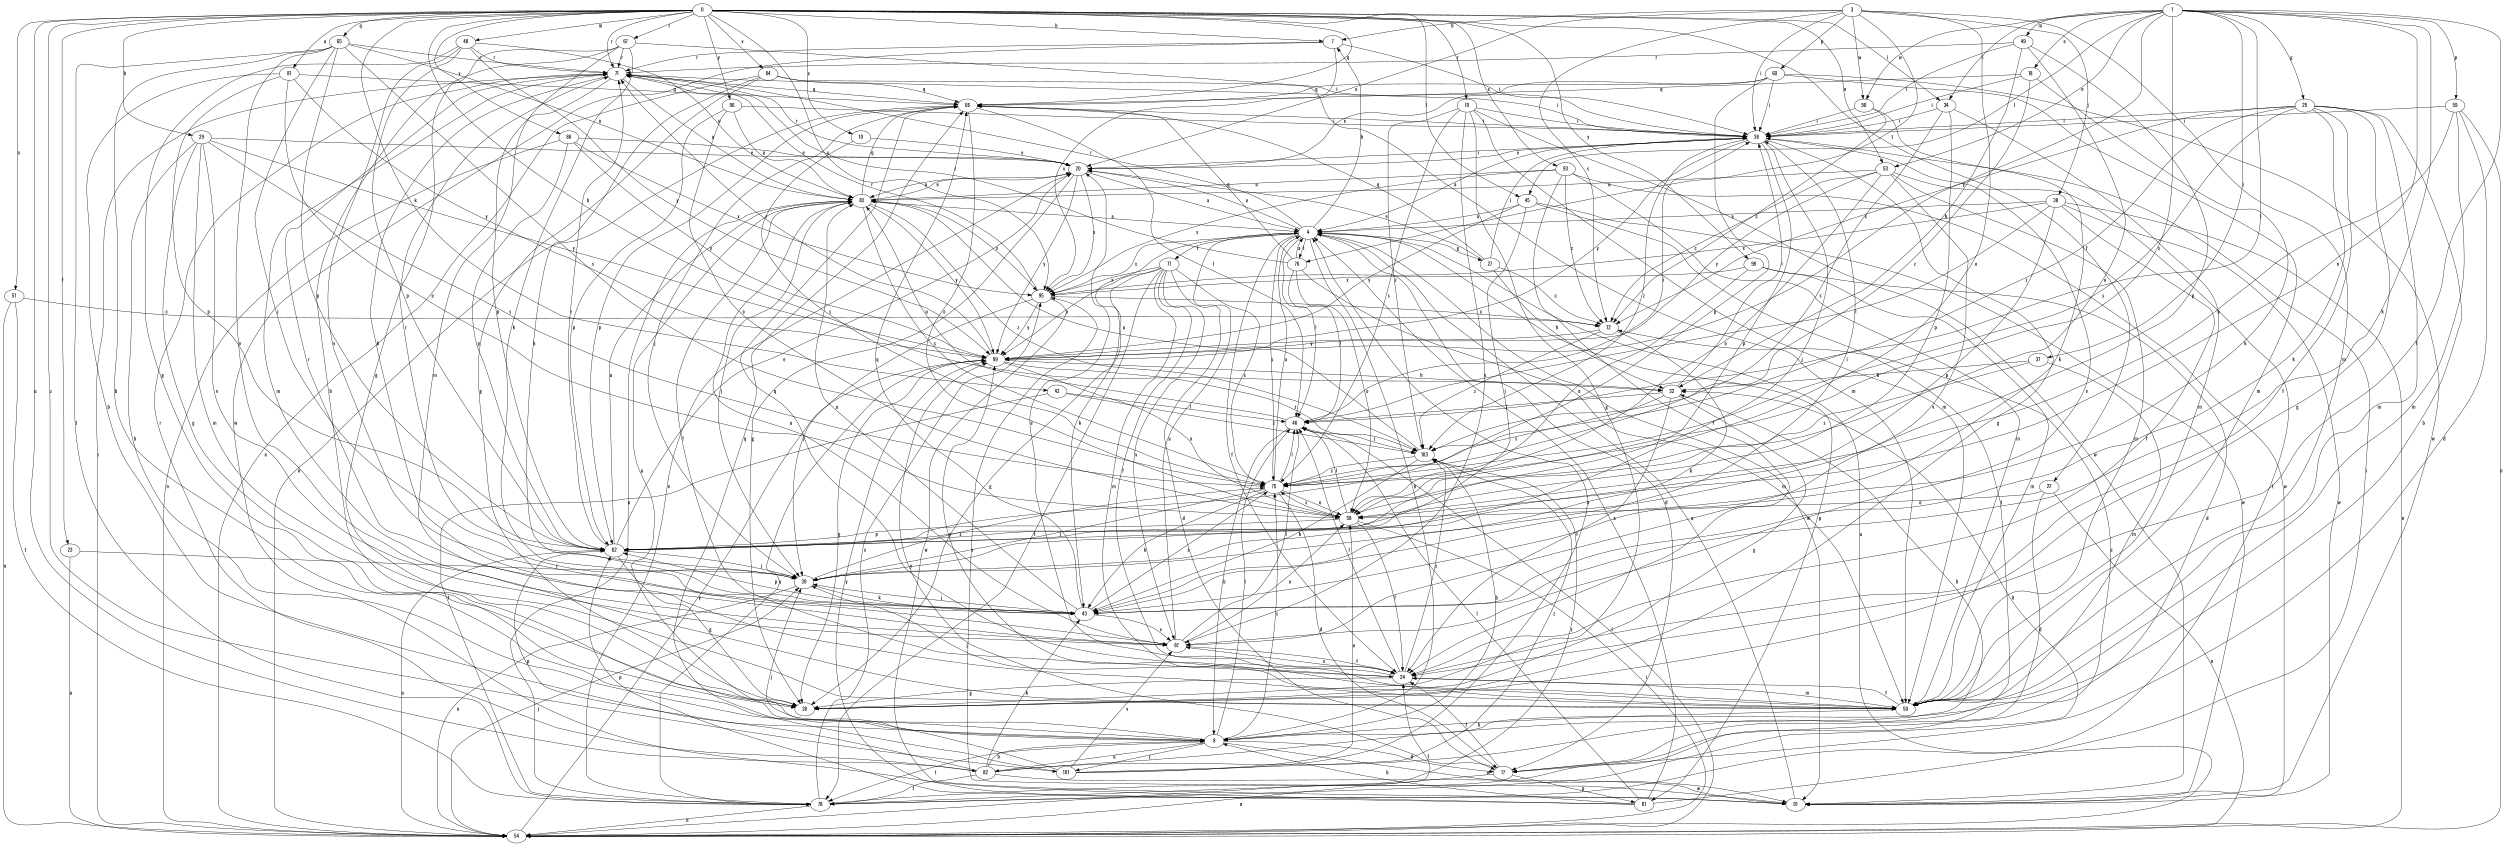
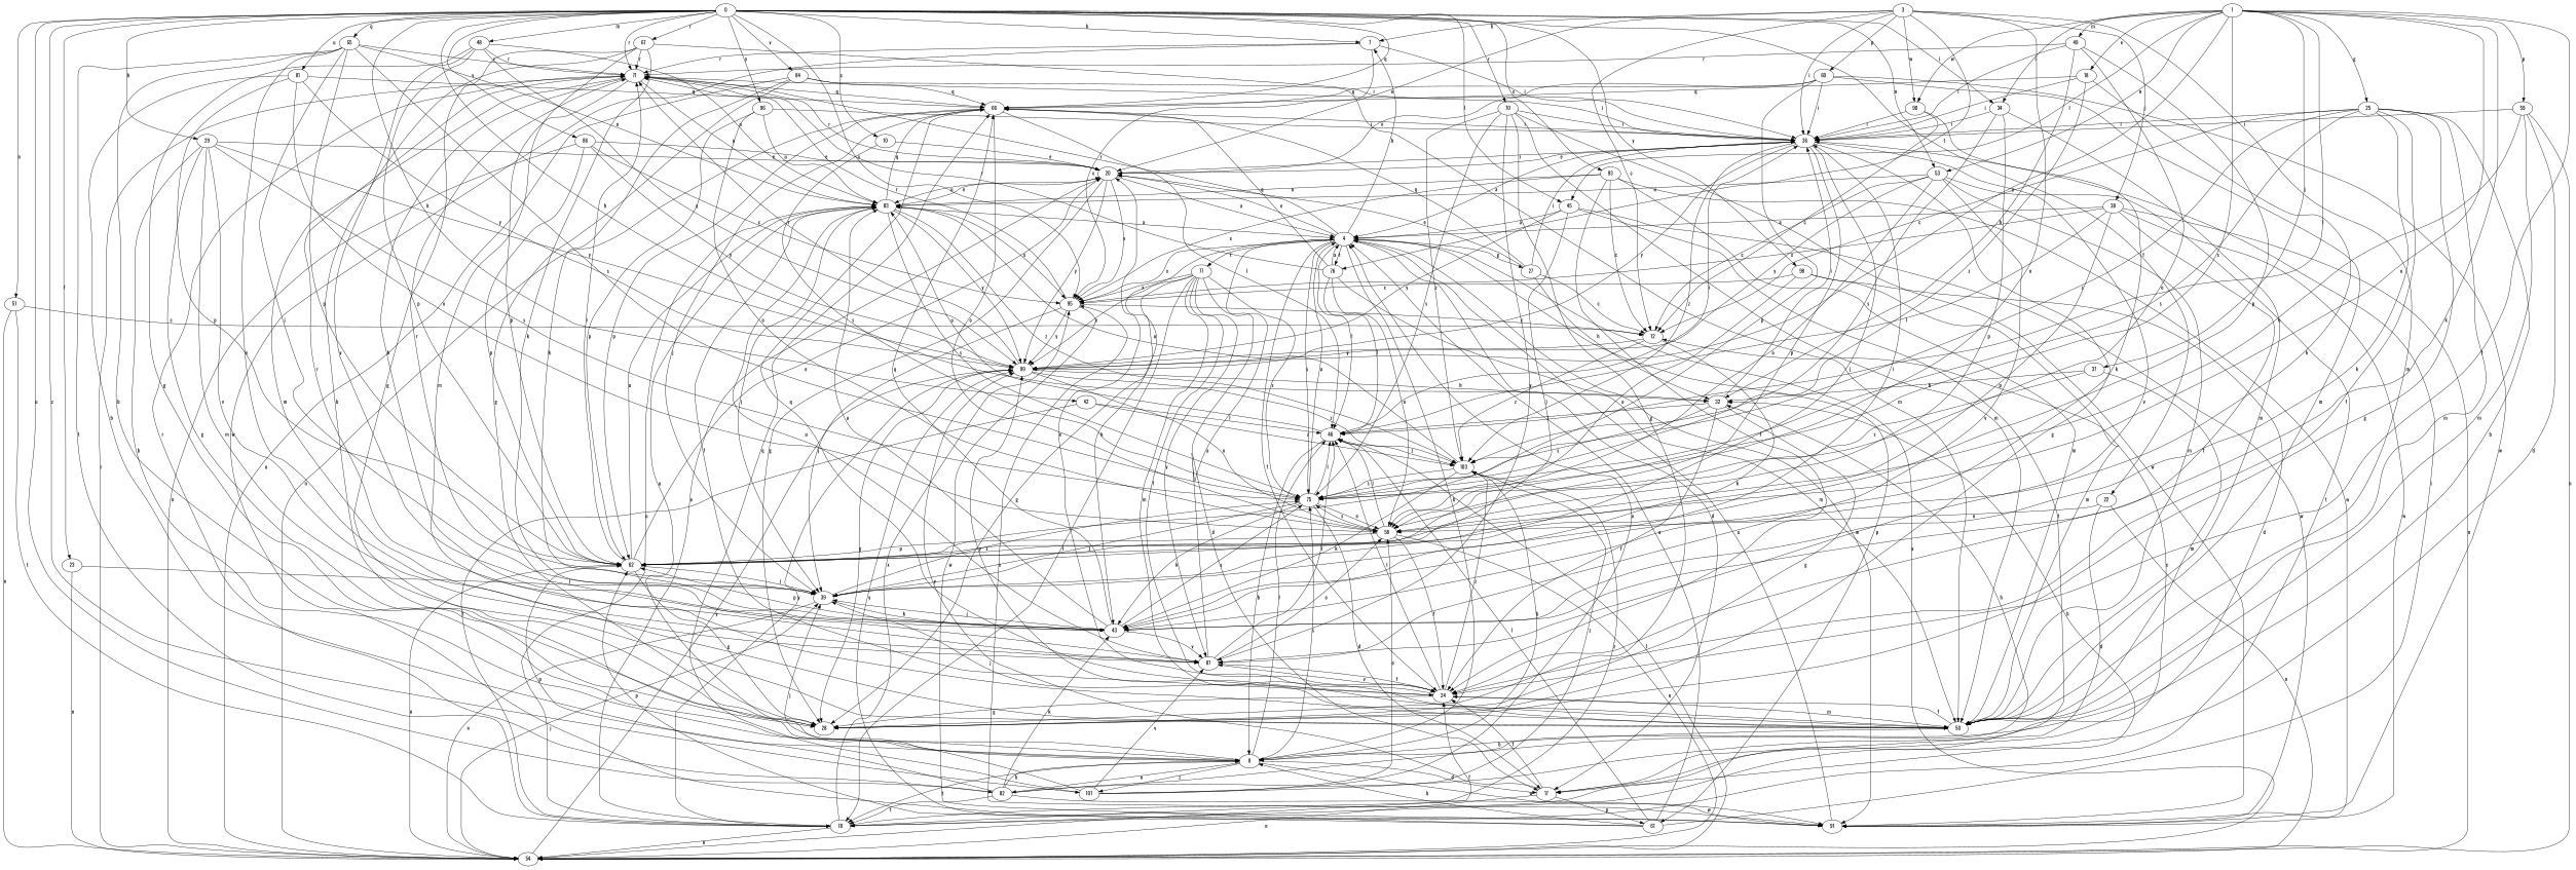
  strict digraph {
    fontname=Oswald
    node [fontname=Oswald]
    edge [fontname=Oswald]
    0
    7
    10
    22
    23
    29
    32
    34
    42
    45
    48
    51
    53
    65
    66
    67
    70
    71
    81
    82
    84
    86
    93
    95
    96
    98
    101
    36
    91
    75
    20
    58
    17
    54
    39
    99
    50
    8
    28
    87
    24
    46
    62
    78
    103
    4
    83
    12
    43
    1
    18
    25
    37
    49
    59
    90
    3
    38
    60
    76
    27
    61
    77
    0 -> 7 [label=b]
    0 -> 10 [label=c]
    0 -> 22 [label=f]
    0 -> 23 [label=f]
    0 -> 29 [label=h]
    0 -> 32 [label=h]
    0 -> 34 [label=i]
    0 -> 42 [label=k]
    0 -> 45 [label=l]
    0 -> 48 [label=m]
    0 -> 51 [label=n]
    0 -> 53 [label=n]
    0 -> 65 [label=q]
    0 -> 66 [label=q]
    0 -> 67 [label=r]
    0 -> 70 [label=r]
    0 -> 71 [label=r]
    0 -> 81 [label=u]
    0 -> 82 [label=u]
    0 -> 84 [label=v]
    0 -> 86 [label=v]
    0 -> 93 [label=x]
    0 -> 95 [label=x]
    0 -> 96 [label=y]
    0 -> 98 [label=y]
    0 -> 101 [label=z]
    7 -> 71 [label=r]
    7 -> 95 [label=x]
    7 -> 36 [label=i]
    7 -> 91 [label=w]
    10 -> 75 [label=s]
    10 -> 20 [label=e]
    22 -> 58 [label=o]
    22 -> 17 [label=d]
    22 -> 54 [label=n]
    23 -> 54 [label=n]
    23 -> 39 [label=j]
    29 -> 75 [label=s]
    29 -> 20 [label=e]
    29 -> 99 [label=y]
    29 -> 50 [label=m]
    29 -> 8 [label=b]
    29 -> 28 [label=g]
    29 -> 87 [label=v]
    32 -> 36 [label=i]
    32 -> 75 [label=s]
    32 -> 28 [label=g]
    32 -> 24 [label=f]
    32 -> 46 [label=l]
    34 -> 36 [label=i]
    34 -> 75 [label=s]
    34 -> 50 [label=m]
    34 -> 62 [label=p]
    42 -> 46 [label=l]
    42 -> 78 [label=t]
    42 -> 103 [label=z]
    45 -> 91 [label=w]
    45 -> 39 [label=j]
    45 -> 99 [label=y]
    45 -> 78 [label=t]
    45 -> 4 [label=a]
    48 -> 71 [label=r]
    48 -> 99 [label=y]
    48 -> 28 [label=g]
    48 -> 87 [label=v]
    48 -> 62 [label=p]
    48 -> 83 [label=u]
    51 -> 54 [label=n]
    51 -> 78 [label=t]
    51 -> 12 [label=c]
    53 -> 58 [label=o]
    53 -> 99 [label=y]
    53 -> 50 [label=m]
    53 -> 87 [label=v]
    53 -> 78 [label=t]
    53 -> 83 [label=u]
    53 -> 12 [label=c]
    65 -> 71 [label=r]
    65 -> 75 [label=s]
    65 -> 39 [label=j]
    65 -> 8 [label=b]
    65 -> 87 [label=v]
    65 -> 62 [label=p]
    65 -> 78 [label=t]
    65 -> 83 [label=u]
    66 -> 36 [label=i]
    66 -> 58 [label=o]
    66 -> 54 [label=n]
    66 -> 39 [label=j]
    66 -> 46 [label=l]
    66 -> 62 [label=p]
    67 -> 71 [label=r]
    67 -> 36 [label=i]
    67 -> 50 [label=m]
    67 -> 8 [label=b]
    67 -> 28 [label=g]
    67 -> 43 [label=k]
    70 -> 36 [label=i]
    70 -> 91 [label=w]
    70 -> 75 [label=s]
    70 -> 50 [label=m]
    70 -> 28 [label=g]
    70 -> 87 [label=v]
    70 -> 103 [label=z]
    71 -> 66 [label=q]
    71 -> 36 [label=i]
    71 -> 50 [label=m]
    71 -> 62 [label=p]
    71 -> 83 [label=u]
    71 -> 43 [label=k]
    81 -> 66 [label=q]
    81 -> 58 [label=o]
    81 -> 99 [label=y]
    81 -> 8 [label=b]
    81 -> 62 [label=p]
    82 -> 32 [label=h]
    82 -> 71 [label=r]
    82 -> 91 [label=w]
    82 -> 8 [label=b]
    82 -> 62 [label=p]
    82 -> 78 [label=t]
    82 -> 12 [label=c]
    82 -> 43 [label=k]
    84 -> 66 [label=q]
    84 -> 54 [label=n]
    84 -> 50 [label=m]
    84 -> 28 [label=g]
    84 -> 43 [label=k]
    86 -> 95 [label=x]
    86 -> 20 [label=e]
    86 -> 54 [label=n]
    86 -> 99 [label=y]
    86 -> 62 [label=p]
    93 -> 95 [label=x]
    93 -> 91 [label=w]
    93 -> 50 [label=m]
    93 -> 24 [label=f]
    93 -> 83 [label=u]
    93 -> 12 [label=c]
    95 -> 71 [label=r]
    95 -> 91 [label=w]
    95 -> 39 [label=j]
    95 -> 99 [label=y]
    95 -> 12 [label=c]
    96 -> 36 [label=i]
    96 -> 58 [label=o]
    96 -> 62 [label=p]
    96 -> 83 [label=u]
    98 -> 95 [label=x]
    98 -> 58 [label=o]
    98 -> 17 [label=d]
    98 -> 50 [label=m]
    101 -> 66 [label=q]
    101 -> 58 [label=o]
    101 -> 39 [label=j]
    101 -> 87 [label=v]
    101 -> 103 [label=z]
    101 -> 4 [label=a]
    36 -> 20 [label=e]
    36 -> 39 [label=j]
    36 -> 99 [label=y]
    36 -> 28 [label=g]
    36 -> 87 [label=v]
    36 -> 62 [label=p]
    36 -> 103 [label=z]
    36 -> 4 [label=a]
    91 -> 95 [label=x]
    91 -> 4 [label=a]
    75 -> 58 [label=o]
    75 -> 17 [label=d]
    75 -> 39 [label=j]
    75 -> 46 [label=l]
    75 -> 4 [label=a]
    75 -> 43 [label=k]
    20 -> 71 [label=r]
    20 -> 95 [label=x]
    20 -> 36 [label=i]
    20 -> 99 [label=y]
    20 -> 28 [label=g]
    20 -> 4 [label=a]
    20 -> 83 [label=u]
    58 -> 75 [label=s]
-   58 -> 54 [label=i]
+   58 -> 54 [label=n]
    58 -> 24 [label=f]
    58 -> 46 [label=l]
    58 -> 62 [label=p]
    17 -> 54 [label=n]
    17 -> 99 [label=y]
    17 -> 24 [label=f]
    17 -> 61 [label=p]
    54 -> 71 [label=r]
    54 -> 39 [label=j]
    54 -> 99 [label=y]
    54 -> 24 [label=f]
    54 -> 46 [label=l]
    54 -> 4 [label=a]
    39 -> 71 [label=r]
    39 -> 36 [label=i]
    39 -> 75 [label=s]
    39 -> 54 [label=n]
    39 -> 43 [label=k]
    99 -> 32 [label=h]
    99 -> 71 [label=r]
    99 -> 58 [label=o]
    99 -> 28 [label=g]
    99 -> 103 [label=z]
    50 -> 39 [label=j]
    50 -> 99 [label=y]
    50 -> 8 [label=b]
    50 -> 24 [label=f]
    8 -> 82 [label=u]
    8 -> 101 [label=z]
    8 -> 91 [label=w]
    8 -> 75 [label=s]
    8 -> 17 [label=d]
    8 -> 46 [label=l]
    8 -> 78 [label=t]
    8 -> 83 [label=u]
    87 -> 71 [label=r]
    87 -> 58 [label=o]
    87 -> 24 [label=f]
    87 -> 46 [label=l]
    87 -> 4 [label=a]
    87 -> 83 [label=u]
    24 -> 66 [label=q]
    24 -> 20 [label=e]
    24 -> 50 [label=m]
    24 -> 28 [label=g]
    24 -> 87 [label=v]
    24 -> 46 [label=l]
    24 -> 103 [label=z]
    46 -> 36 [label=i]
    46 -> 8 [label=b]
    46 -> 103 [label=z]
    46 -> 83 [label=u]
    62 -> 71 [label=r]
    62 -> 20 [label=e]
    62 -> 54 [label=n]
    62 -> 39 [label=j]
    62 -> 28 [label=g]
    62 -> 83 [label=u]
    78 -> 32 [label=h]
    78 -> 95 [label=x]
    78 -> 20 [label=e]
    78 -> 54 [label=n]
    78 -> 99 [label=y]
    78 -> 103 [label=z]
    78 -> 83 [label=u]
    103 -> 75 [label=s]
    103 -> 8 [label=b]
    103 -> 83 [label=u]
    103 -> 43 [label=k]
    4 -> 7 [label=b]
    4 -> 71 [label=r]
    4 -> 95 [label=x]
    4 -> 91 [label=w]
    4 -> 75 [label=s]
    4 -> 20 [label=e]
    4 -> 17 [label=d]
    4 -> 8 [label=b]
    4 -> 24 [label=f]
    4 -> 46 [label=l]
    4 -> 43 [label=k]
    4 -> 76 [label=t]
    4 -> 27 [label=g]
    4 -> 61 [label=p]
    4 -> 77 [label=t]
    83 -> 66 [label=q]
    83 -> 95 [label=x]
    83 -> 75 [label=s]
    83 -> 20 [label=e]
    83 -> 39 [label=j]
    83 -> 99 [label=y]
    83 -> 24 [label=f]
    83 -> 103 [label=z]
    83 -> 4 [label=a]
    12 -> 99 [label=y]
    12 -> 103 [label=z]
    12 -> 43 [label=k]
    43 -> 66 [label=q]
    43 -> 75 [label=s]
    43 -> 39 [label=j]
    43 -> 87 [label=v]
    43 -> 62 [label=p]
    43 -> 83 [label=u]
    1 -> 34 [label=i]
    1 -> 45 [label=l]
    1 -> 53 [label=n]
    1 -> 75 [label=s]
    1 -> 58 [label=o]
    1 -> 99 [label=y]
    1 -> 24 [label=f]
    1 -> 46 [label=l]
    1 -> 43 [label=k]
    1 -> 18 [label=e]
    1 -> 25 [label=g]
    1 -> 37 [label=j]
    1 -> 49 [label=m]
    1 -> 59 [label=p]
    1 -> 90 [label=w]
    18 -> 66 [label=q]
    18 -> 36 [label=i]
    18 -> 103 [label=z]
    18 -> 43 [label=k]
    25 -> 36 [label=i]
    25 -> 75 [label=s]
    25 -> 50 [label=m]
    25 -> 8 [label=b]
    25 -> 28 [label=g]
    25 -> 24 [label=f]
    25 -> 103 [label=z]
    25 -> 12 [label=c]
    25 -> 43 [label=k]
    37 -> 32 [label=h]
    37 -> 75 [label=s]
    37 -> 50 [label=m]
    49 -> 32 [label=h]
    49 -> 71 [label=r]
    49 -> 36 [label=i]
    49 -> 58 [label=o]
    49 -> 62 [label=p]
    59 -> 36 [label=i]
    59 -> 58 [label=o]
    59 -> 17 [label=d]
    59 -> 54 [label=n]
    59 -> 50 [label=m]
    90 -> 36 [label=i]
    90 -> 12 [label=c]
    90 -> 43 [label=k]
    3 -> 7 [label=b]
    3 -> 36 [label=i]
    3 -> 20 [label=e]
    3 -> 58 [label=o]
    3 -> 50 [label=m]
    3 -> 12 [label=c]
    3 -> 90 [label=w]
    3 -> 38 [label=j]
    3 -> 60 [label=p]
    3 -> 76 [label=t]
    38 -> 95 [label=x]
    38 -> 91 [label=w]
    38 -> 54 [label=n]
    38 -> 24 [label=f]
    38 -> 46 [label=l]
    38 -> 62 [label=p]
    38 -> 4 [label=a]
    60 -> 66 [label=q]
    60 -> 36 [label=i]
    60 -> 91 [label=w]
    60 -> 20 [label=e]
    60 -> 50 [label=m]
    60 -> 62 [label=p]
    76 -> 66 [label=q]
    76 -> 71 [label=r]
    76 -> 58 [label=o]
    76 -> 50 [label=m]
    76 -> 46 [label=l]
    76 -> 4 [label=a]
    27 -> 32 [label=h]
    27 -> 66 [label=q]
    27 -> 36 [label=i]
    27 -> 20 [label=e]
    27 -> 12 [label=c]
    61 -> 36 [label=i]
    61 -> 99 [label=y]
    61 -> 8 [label=b]
    61 -> 46 [label=l]
    61 -> 62 [label=p]
    61 -> 4 [label=a]
    77 -> 95 [label=x]
    77 -> 75 [label=s]
    77 -> 17 [label=d]
    77 -> 99 [label=y]
    77 -> 50 [label=m]
    77 -> 28 [label=g]
    77 -> 87 [label=v]
    77 -> 24 [label=f]
    77 -> 78 [label=t]
  }
